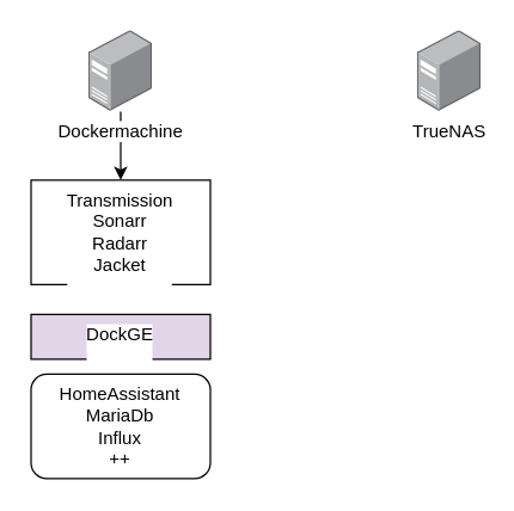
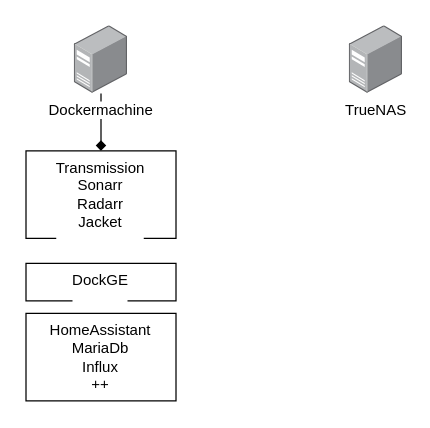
  <mxCell id="0" />
  <mxCell id="1" parent="0" />
  <mxCell id="2" value="TrueNAS" style="image;points=[];aspect=fixed;html=1;align=center;shadow=0;dashed=0;image=img/lib/allied_telesis/computer_and_terminals/Server_Desktop.svg;" vertex="1" parent="1"><mxGeometry x="279" y="20" width="42.6" height="54" as="geometry" /></mxCell>
- <mxCell id="3" value="" style="edgeStyle=orthogonalEdgeStyle;rounded=0;orthogonalLoop=1;jettySize=auto;html=1;" edge="1" parent="1" source="4" target="5"><mxGeometry relative="1" as="geometry" /></mxCell>
+ <mxCell id="3" value="" style="edgeStyle=orthogonalEdgeStyle;rounded=0;orthogonalLoop=1;jettySize=auto;html=1;endArrow=diamond;" edge="1" parent="1" source="4" target="5"><mxGeometry relative="1" as="geometry" /></mxCell>
  <mxCell id="4" value="Dockermachine" style="image;points=[];aspect=fixed;html=1;align=center;shadow=0;dashed=0;image=img/lib/allied_telesis/computer_and_terminals/Server_Desktop.svg;" vertex="1" parent="1"><mxGeometry x="59" y="20" width="42.6" height="54" as="geometry" /></mxCell>
  <mxCell id="5" value="&lt;div&gt;Transmission&lt;/div&gt;&lt;div&gt;Sonarr&lt;/div&gt;&lt;div&gt;Radarr&lt;/div&gt;&lt;div&gt;Jacket&lt;/div&gt;&lt;div&gt;&lt;br&gt;&lt;/div&gt;" style="whiteSpace=wrap;html=1;verticalAlign=top;labelBackgroundColor=default;shadow=0;dashed=0;" vertex="1" parent="1"><mxGeometry x="20.3" y="120" width="120" height="70" as="geometry" /></mxCell>
- <mxCell id="6" value="&lt;div&gt;DockGE&lt;/div&gt;&lt;div&gt;&lt;br&gt;&lt;/div&gt;" style="whiteSpace=wrap;html=1;verticalAlign=top;labelBackgroundColor=default;shadow=0;dashed=0;fillColor=#e1d5e7;" vertex="1" parent="1"><mxGeometry x="20.3" y="210" width="120" height="30" as="geometry" /></mxCell>
- <mxCell id="7" value="&lt;div&gt;HomeAssistant&lt;/div&gt;&lt;div&gt;MariaDb&lt;/div&gt;&lt;div&gt;Influx&lt;/div&gt;&lt;div&gt;++&lt;br&gt;&lt;/div&gt;" style="whiteSpace=wrap;html=1;verticalAlign=top;labelBackgroundColor=default;shadow=0;dashed=0;rounded=1;" vertex="1" parent="1"><mxGeometry x="20.3" y="250" width="120" height="70" as="geometry" /></mxCell>
+ <mxCell id="6" value="&lt;div&gt;DockGE&lt;/div&gt;&lt;div&gt;&lt;br&gt;&lt;/div&gt;" style="whiteSpace=wrap;html=1;verticalAlign=top;labelBackgroundColor=default;shadow=0;dashed=0;" vertex="1" parent="1"><mxGeometry x="20.3" y="210" width="120" height="30" as="geometry" /></mxCell>
+ <mxCell id="7" value="&lt;div&gt;HomeAssistant&lt;/div&gt;&lt;div&gt;MariaDb&lt;/div&gt;&lt;div&gt;Influx&lt;/div&gt;&lt;div&gt;++&lt;br&gt;&lt;/div&gt;" style="whiteSpace=wrap;html=1;verticalAlign=top;labelBackgroundColor=default;shadow=0;dashed=0;" vertex="1" parent="1"><mxGeometry x="20.3" y="250" width="120" height="70" as="geometry" /></mxCell>
